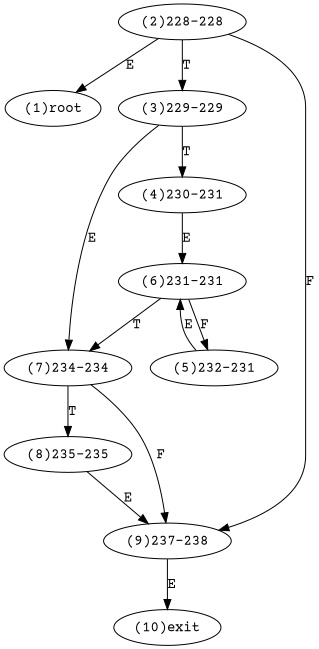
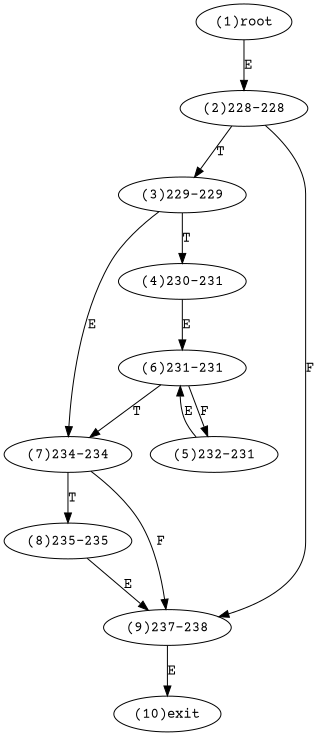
  digraph {
    fontname="Courier Prime"
    node [fontname="Courier Prime"]
    edge [fontname="Courier Prime"]
    n1 [label="(1)root"]
    n2 [label="(2)228-228"]
    n3 [label="(3)229-229"]
    n4 [label="(9)237-238"]
    n5 [label="(4)230-231"]
    n6 [label="(7)234-234"]
    n7 [label="(10)exit"]
    n8 [label="(6)231-231"]
    n9 [label="(8)235-235"]
    n10 [label="(5)232-231"]
-   n2 -> n1 [label=E]
+   n1 -> n2 [label=E]
    n2 -> n3 [label=T]
    n2 -> n4 [label=F]
    n3 -> n5 [label=T]
    n3 -> n6 [label=E]
    n4 -> n7 [label=E]
    n5 -> n8 [label=E]
    n6 -> n4 [label=F]
    n6 -> n9 [label=T]
    n8 -> n6 [label=T]
    n8 -> n10 [label=F]
    n9 -> n4 [label=E]
    n10 -> n8 [label=E]
  }
